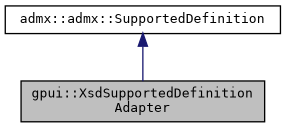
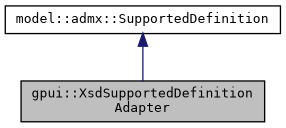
  digraph {
    fontname="DejaVu Sans Mono"
    node [color=black fontname="DejaVu Sans Mono" fontsize=10 shape=record style=filled]
    n1 [fillcolor=grey75 fontcolor=black height=0.2 label="gpui::XsdSupportedDefinition\lAdapter" width=0.4]
-   n2 [fillcolor=white height=0.2 label="admx::admx::SupportedDefinition" width=0.4]
+   n2 [fillcolor=white height=0.2 label="model::admx::SupportedDefinition" width=0.4]
    n2 -> n1 [color=midnightblue dir=back fontname="DejaVu Sans Mono" fontsize=10 labelfontname=Helvetica labelfontsize=10 style=solid]
  }
